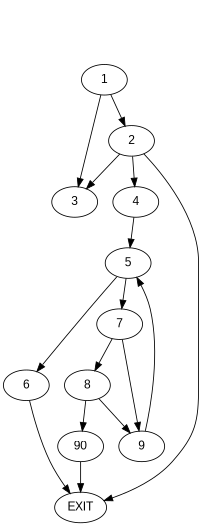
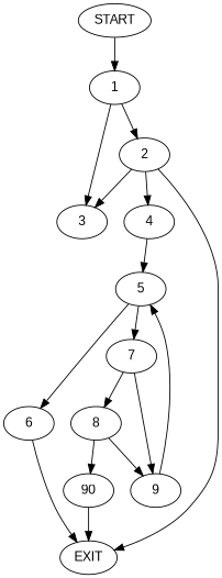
  digraph {
    fontname="Liberation Sans"
    node [fontname="Liberation Sans"]
    edge [fontname="Liberation Sans"]
+   n1 [label=START]
    1
    2
    3
    n5 [label=EXIT]
    4
    5
    6
    7
    8
    9
    n12 [label=90]
+   n1 -> 1
    1 -> 2
    1 -> 3
    2 -> 3
    2 -> n5
    2 -> 4
    4 -> 5
    5 -> 6
    5 -> 7
    6 -> n5
    7 -> 8
    7 -> 9
    8 -> 9
    8 -> n12
    9 -> 5
    n12 -> n5
  }
